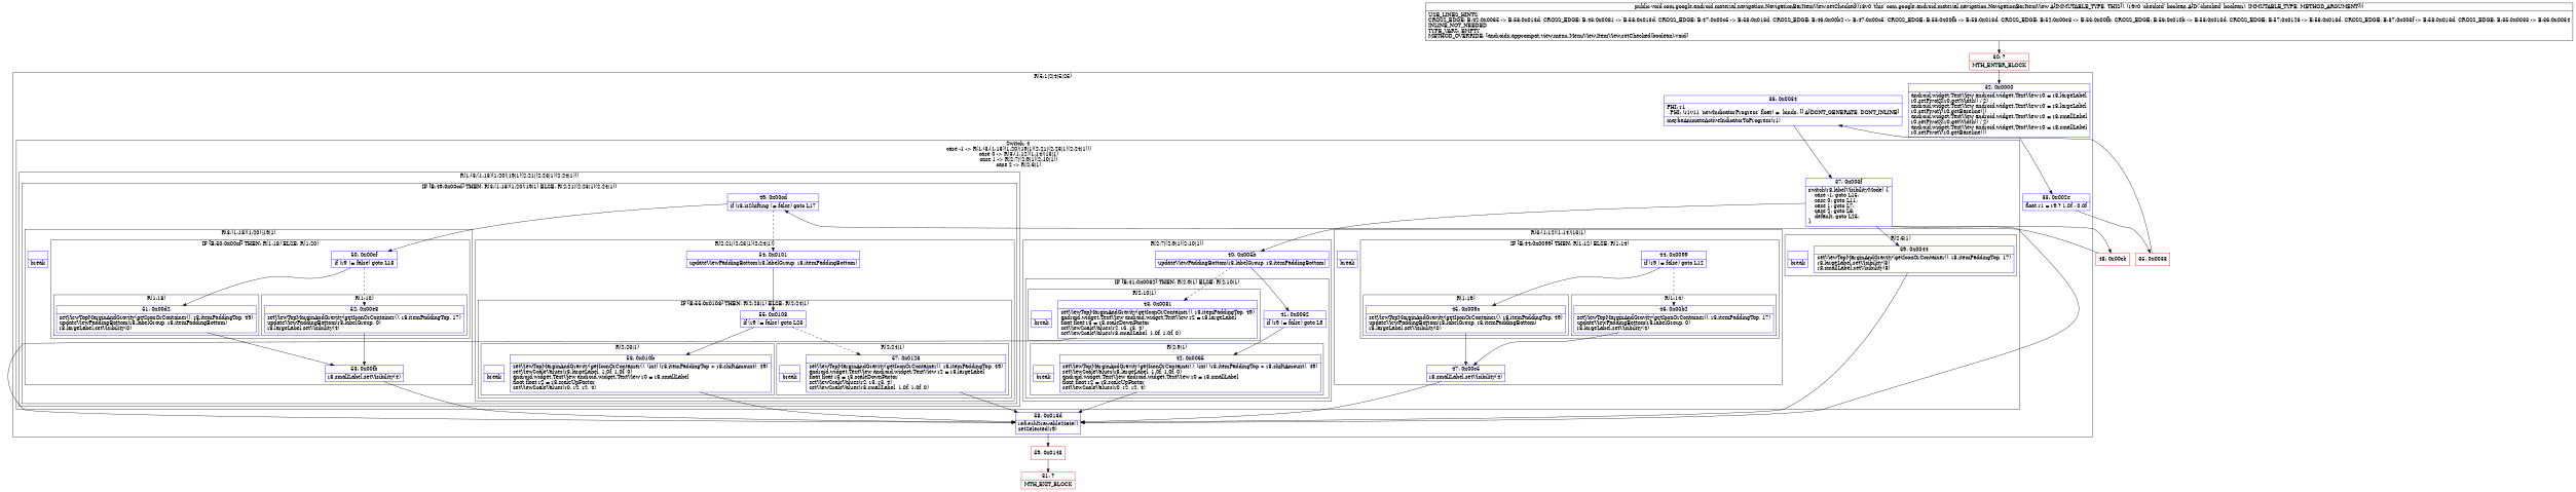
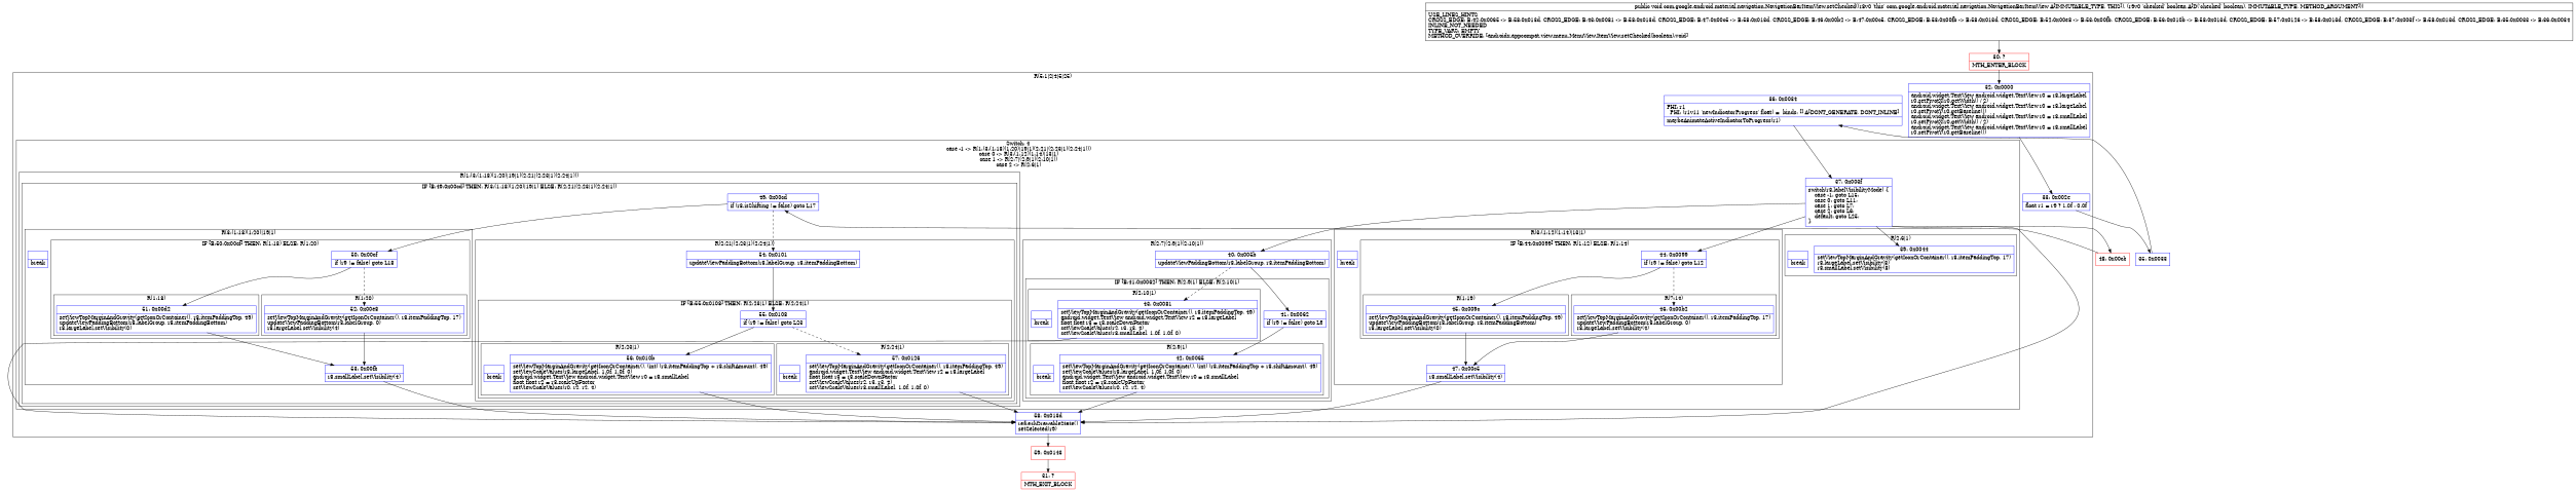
  digraph {
    node [color=blue shape=record]
    n1 [label="{51\:\ 0x00d2|setViewTopMarginAndGravity(getIconOrContainer(), r8.itemPaddingTop, 49)\lupdateViewPaddingBottom(r8.labelGroup, r8.itemPaddingBottom)\lr8.largeLabel.setVisibility(0)\l}"]
    n2 [label="{52\:\ 0x00e8|setViewTopMarginAndGravity(getIconOrContainer(), r8.itemPaddingTop, 17)\lupdateViewPaddingBottom(r8.labelGroup, 0)\lr8.largeLabel.setVisibility(4)\l}"]
    n3 [label="{50\:\ 0x00cf|if (r9 != false) goto L18\l}"]
    n4 [label="{53\:\ 0x00fb|r8.smallLabel.setVisibility(4)\l}"]
    n5 [label="{|break\l}"]
    n6 [label="{56\:\ 0x010b|setViewTopMarginAndGravity(getIconOrContainer(), (int) (r8.itemPaddingTop + r8.shiftAmount), 49)\lsetViewScaleValues(r8.largeLabel, 1.0f, 1.0f, 0)\landroid.widget.TextView android.widget.TextView r0 = r8.smallLabel\lfloat float r2 = r8.scaleUpFactor\lsetViewScaleValues(r0, r2, r2, 4)\l}"]
    n7 [label="{|break\l}"]
    n8 [label="{57\:\ 0x0126|setViewTopMarginAndGravity(getIconOrContainer(), r8.itemPaddingTop, 49)\landroid.widget.TextView android.widget.TextView r2 = r8.largeLabel\lfloat float r3 = r8.scaleDownFactor\lsetViewScaleValues(r2, r3, r3, 4)\lsetViewScaleValues(r8.smallLabel, 1.0f, 1.0f, 0)\l}"]
    n9 [label="{|break\l}"]
    n10 [label="{55\:\ 0x0108|if (r9 != false) goto L23\l}"]
    n11 [label="{54\:\ 0x0101|updateViewPaddingBottom(r8.labelGroup, r8.itemPaddingBottom)\l}"]
    n12 [label="{49\:\ 0x00cd|if (r8.isShifting != false) goto L17\l}"]
    n13 [label="{45\:\ 0x009c|setViewTopMarginAndGravity(getIconOrContainer(), r8.itemPaddingTop, 49)\lupdateViewPaddingBottom(r8.labelGroup, r8.itemPaddingBottom)\lr8.largeLabel.setVisibility(0)\l}"]
    n14 [label="{46\:\ 0x00b2|setViewTopMarginAndGravity(getIconOrContainer(), r8.itemPaddingTop, 17)\lupdateViewPaddingBottom(r8.labelGroup, 0)\lr8.largeLabel.setVisibility(4)\l}"]
    n15 [label="{44\:\ 0x0099|if (r9 != false) goto L12\l}"]
    n16 [label="{47\:\ 0x00c5|r8.smallLabel.setVisibility(4)\l}"]
    n17 [label="{|break\l}"]
    n18 [label="{42\:\ 0x0065|setViewTopMarginAndGravity(getIconOrContainer(), (int) (r8.itemPaddingTop + r8.shiftAmount), 49)\lsetViewScaleValues(r8.largeLabel, 1.0f, 1.0f, 0)\landroid.widget.TextView android.widget.TextView r0 = r8.smallLabel\lfloat float r2 = r8.scaleUpFactor\lsetViewScaleValues(r0, r2, r2, 4)\l}"]
    n19 [label="{|break\l}"]
    n20 [label="{43\:\ 0x0081|setViewTopMarginAndGravity(getIconOrContainer(), r8.itemPaddingTop, 49)\landroid.widget.TextView android.widget.TextView r2 = r8.largeLabel\lfloat float r3 = r8.scaleDownFactor\lsetViewScaleValues(r2, r3, r3, 4)\lsetViewScaleValues(r8.smallLabel, 1.0f, 1.0f, 0)\l}"]
    n21 [label="{|break\l}"]
    n22 [label="{41\:\ 0x0062|if (r9 != false) goto L9\l}"]
    n23 [label="{40\:\ 0x005b|updateViewPaddingBottom(r8.labelGroup, r8.itemPaddingBottom)\l}"]
    n24 [label="{39\:\ 0x0044|setViewTopMarginAndGravity(getIconOrContainer(), r8.itemPaddingTop, 17)\lr8.largeLabel.setVisibility(8)\lr8.smallLabel.setVisibility(8)\l}"]
    n25 [label="{|break\l}"]
    n26 [label="{37\:\ 0x003f|switch(r8.labelVisibilityMode) \{\l    case \-1: goto L15;\l    case 0: goto L11;\l    case 1: goto L7;\l    case 2: goto L6;\l    default: goto L25;\l\}\l}"]
    n27 [label="{32\:\ 0x0000|android.widget.TextView android.widget.TextView r0 = r8.largeLabel\lr0.setPivotX(r0.getWidth() \/ 2)\landroid.widget.TextView android.widget.TextView r0 = r8.largeLabel\lr0.setPivotY(r0.getBaseline())\landroid.widget.TextView android.widget.TextView r0 = r8.smallLabel\lr0.setPivotX(r0.getWidth() \/ 2)\landroid.widget.TextView android.widget.TextView r0 = r8.smallLabel\lr0.setPivotY(r0.getBaseline())\l}"]
    n28 [label="{33\:\ 0x002e|float r1 = r9 ? 1.0f : 0.0f\l}"]
    n29 [label="{36\:\ 0x0034|PHI: r1 \l  PHI: (r1v11 'newIndicatorProgress' float) =  binds: [] A[DONT_GENERATE, DONT_INLINE]\l|maybeAnimateActiveIndicatorToProgress(r1)\l}"]
    n30 [label="{58\:\ 0x013d|refreshDrawableState()\lsetSelected(r9)\l}"]
    n31 [color=red label="{48\:\ 0x00cb}"]
-   n32 [color=red label="{35\:\ 0x0033}"]
+   n32 [label="{35\:\ 0x0033}"]
    n33 [color=red label="{59\:\ 0x0143}"]
    n34 [color=red label="{31\:\ ?|MTH_EXIT_BLOCK\l}"]
    n35 [color=red label="{30\:\ ?|MTH_ENTER_BLOCK\l}"]
    n36 [label="{public void com.google.android.material.navigation.NavigationBarItemView.setChecked((r8v0 'this' com.google.android.material.navigation.NavigationBarItemView A[IMMUTABLE_TYPE, THIS]), (r9v0 'checked' boolean A[D('checked' boolean), IMMUTABLE_TYPE, METHOD_ARGUMENT]))  | USE_LINES_HINTS\lCROSS_EDGE: B:42:0x0065 \-\> B:58:0x013d, CROSS_EDGE: B:43:0x0081 \-\> B:58:0x013d, CROSS_EDGE: B:47:0x00c5 \-\> B:58:0x013d, CROSS_EDGE: B:46:0x00b2 \-\> B:47:0x00c5, CROSS_EDGE: B:53:0x00fb \-\> B:58:0x013d, CROSS_EDGE: B:52:0x00e8 \-\> B:53:0x00fb, CROSS_EDGE: B:56:0x010b \-\> B:58:0x013d, CROSS_EDGE: B:57:0x0126 \-\> B:58:0x013d, CROSS_EDGE: B:37:0x003f \-\> B:58:0x013d, CROSS_EDGE: B:35:0x0033 \-\> B:36:0x0034\lINLINE_NOT_NEEDED\lTYPE_VARS: EMPTY\lMETHOD_OVERRIDE: [androidx.appcompat.view.menu.MenuView.ItemView.setChecked(boolean):void]\l}" color=""]
    subgraph cluster_1 {
      label="R(5:1|2|4|5|25)"
      n27
      n28
      n29
      n30
      subgraph cluster_2 {
        label="Switch: 4\n case -1 -> R(1:(3:(1:18)(1:20)|19|1)(2:21|(2:23|1)(2:24|1)))\n case 0 -> R(3:(1:12)(1:14)|13|1)\n case 1 -> R(2:7|(2:9|1)(2:10|1))\n case 2 -> R(2:6|1)"
        n26
        subgraph cluster_3 {
          label="R(1:(3:(1:18)(1:20)|19|1)(2:21|(2:23|1)(2:24|1)))"
          subgraph cluster_4 {
            label="IF [B:49:0x00cd] THEN: R(3:(1:18)(1:20)|19|1) ELSE: R(2:21|(2:23|1)(2:24|1))"
            n12
            subgraph cluster_5 {
              label="R(3:(1:18)(1:20)|19|1)"
              n4
              n5
              subgraph cluster_6 {
                label="IF [B:50:0x00cf] THEN: R(1:18) ELSE: R(1:20)"
                n3
                subgraph cluster_7 {
                  label="R(1:18)"
                  n1
                }
                subgraph cluster_8 {
-                 label="R(1:10)"
+                 label="R(1:20)"
                  n2
                }
              }
            }
            subgraph cluster_9 {
              label="R(2:21|(2:23|1)(2:24|1))"
              n11
              subgraph cluster_10 {
                label="IF [B:55:0x0108] THEN: R(2:23|1) ELSE: R(2:24|1)"
                n10
                subgraph cluster_11 {
                  label="R(2:23|1)"
                  n6
                  n7
                }
                subgraph cluster_12 {
                  label="R(2:24|1)"
                  n8
                  n9
                }
              }
            }
          }
        }
        subgraph cluster_13 {
          label="R(3:(1:12)(1:14)|13|1)"
          n16
          n17
          subgraph cluster_14 {
            label="IF [B:44:0x0099] THEN: R(1:12) ELSE: R(1:14)"
            n15
            subgraph cluster_15 {
              label="R(1:19)"
              n13
            }
            subgraph cluster_16 {
-             label="R(1:14)"
+             label="R(7:14)"
              n14
            }
          }
        }
        subgraph cluster_17 {
          label="R(2:7|(2:9|1)(2:10|1))"
          n23
          subgraph cluster_18 {
            label="IF [B:41:0x0062] THEN: R(2:9|1) ELSE: R(2:10|1)"
            n22
            subgraph cluster_19 {
              label="R(2:9|1)"
              n18
              n19
            }
            subgraph cluster_20 {
              label="R(2:10|1)"
              n20
              n21
            }
          }
        }
        subgraph cluster_21 {
          label="R(2:6|1)"
          n24
          n25
        }
      }
    }
    n1 -> n4
    n2 -> n4
    n3 -> n1
    n3 -> n2 [style=dashed]
    n4 -> n30
    n6 -> n30
    n8 -> n30
    n10 -> n6
    n10 -> n8 [style=dashed]
    n11 -> n10
    n12 -> n3
    n12 -> n11 [style=dashed]
    n13 -> n16
    n14 -> n16
    n15 -> n13
    n15 -> n14 [style=dashed]
    n16 -> n30
    n18 -> n30
    n20 -> n30
    n22 -> n18
    n23 -> n20 [style=dashed]
    n23 -> n22
-   n24 -> n30
+   n26 -> n15
    n26 -> n23
    n26 -> n24
    n26 -> n30
    n26 -> n31
    n27 -> n28
    n28 -> n32
    n29 -> n26
    n30 -> n33
    n31 -> n12
    n32 -> n29
    n33 -> n34
    n35 -> n27
    n36 -> n35
  }
